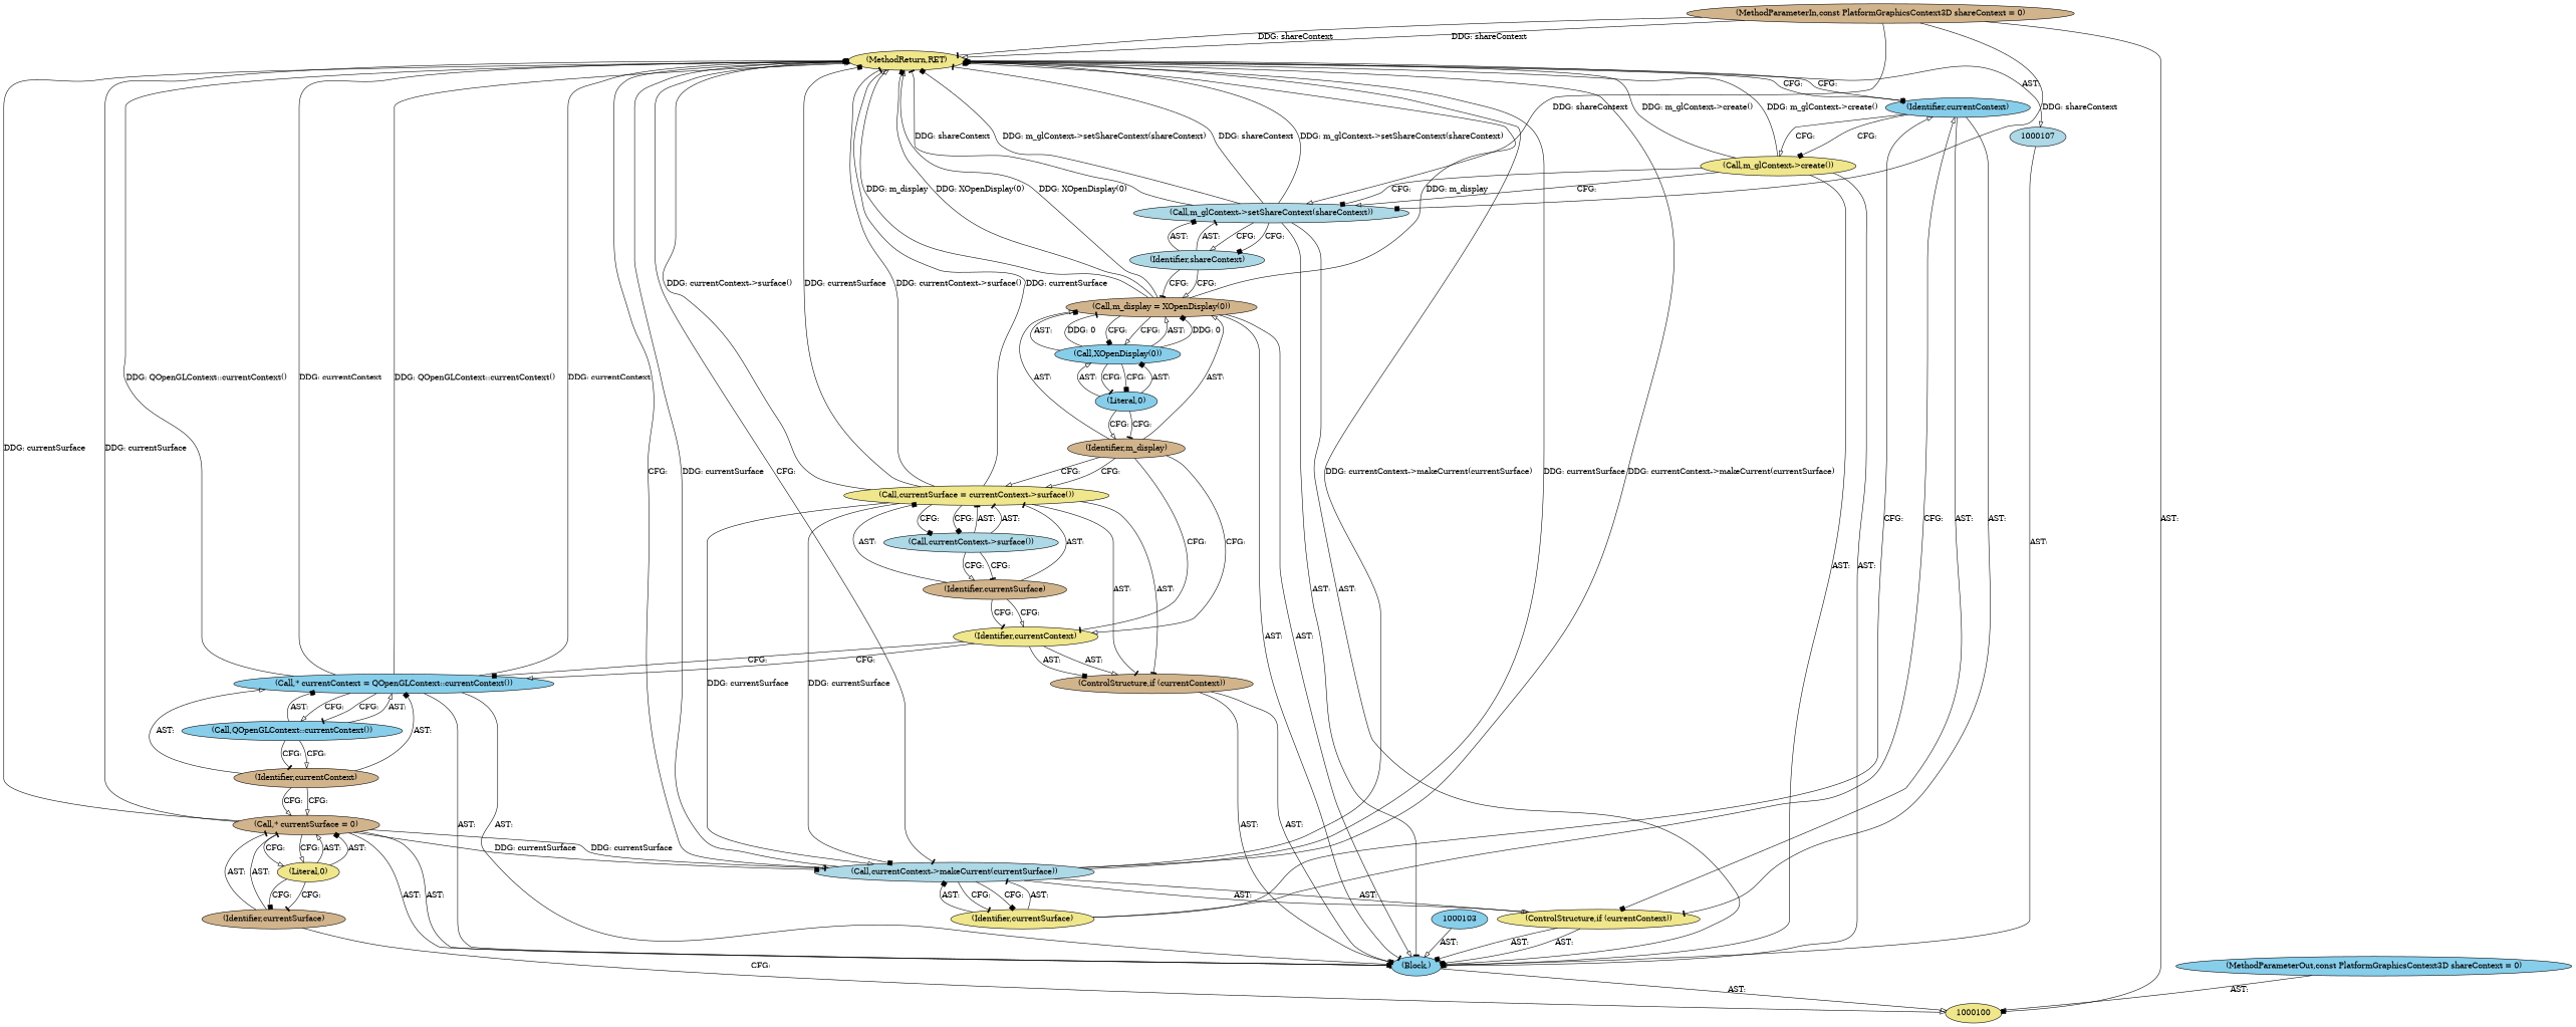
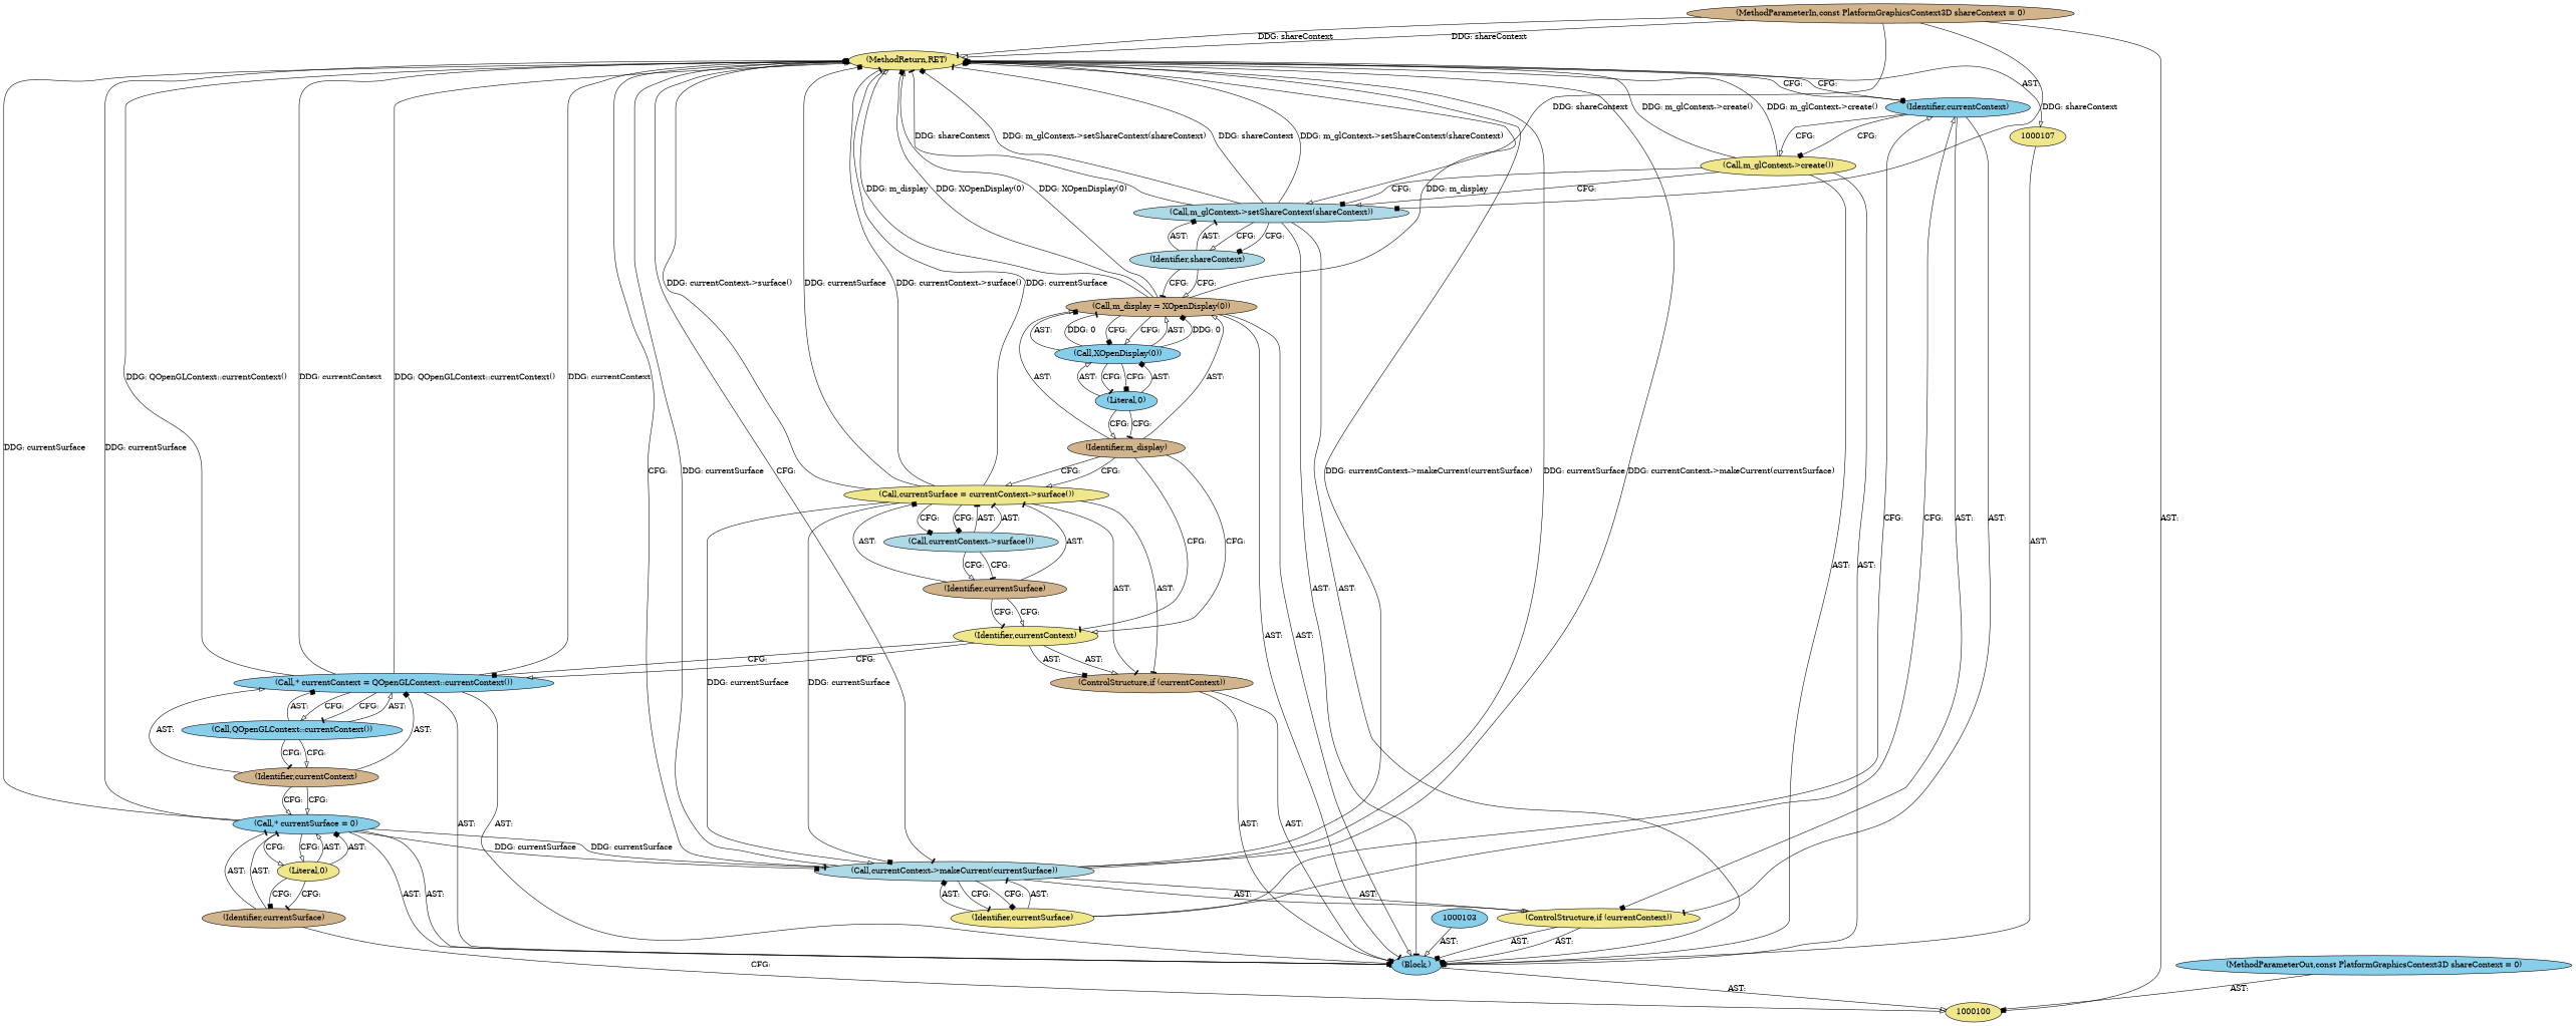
  digraph {
    node [fillcolor=khaki style=filled]
    edge [arrowhead=onormal]
    n1 [fillcolor=tan label="(MethodParameterIn,const PlatformGraphicsContext3D shareContext = 0)"]
    n2 [label="(MethodReturn,RET)"]
    n3 [fillcolor=lightblue label="(Call,m_glContext->setShareContext(shareContext))"]
    1000100
    n5 [fillcolor=skyblue label="(Identifier,currentContext)"]
    n6 [fillcolor=lightblue label="(Call,currentContext->makeCurrent(currentSurface))"]
-   1000107 [fillcolor=lightblue]
+   1000107
    n8 [fillcolor=skyblue label="(Block,)"]
    n9 [fillcolor=lightblue label="(Identifier,shareContext)"]
    n10 [fillcolor=skyblue label="(MethodParameterOut,const PlatformGraphicsContext3D shareContext = 0)"]
    n11 [label="(Call,m_glContext->create())"]
    n12 [label="(ControlStructure,if (currentContext))"]
    n13 [label="(Identifier,currentSurface)"]
-   n14 [fillcolor=tan label="(Call,* currentSurface = 0)"]
+   n14 [fillcolor=skyblue label="(Call,* currentSurface = 0)"]
    n15 [label="(Literal,0)"]
    n16 [fillcolor=tan label="(Identifier,currentSurface)"]
    n17 [fillcolor=skyblue label="(Call,* currentContext = QOpenGLContext::currentContext())"]
    n18 [fillcolor=skyblue label="(Call,QOpenGLContext::currentContext())"]
    n19 [fillcolor=tan label="(Identifier,currentContext)"]
    n20 [label="(Identifier,currentContext)"]
    n21 [fillcolor=tan label="(ControlStructure,if (currentContext))"]
    n22 [label="(Call,currentSurface = currentContext->surface())"]
    n23 [fillcolor=lightblue label="(Call,currentContext->surface())"]
    n24 [fillcolor=tan label="(Identifier,currentSurface)"]
    n25 [fillcolor=skyblue label="(Call,XOpenDisplay(0))"]
    n26 [fillcolor=skyblue label="(Literal,0)"]
    n27 [fillcolor=tan label="(Call,m_display = XOpenDisplay(0))"]
    n28 [fillcolor=tan label="(Identifier,m_display)"]
    1000103 [fillcolor=skyblue]
    n1 -> n2 [label="DDG: shareContext"]
    n1 -> n2 [arrowhead=tee label="DDG: shareContext"]
    n1 -> n3 [label="DDG: shareContext"]
    n1 -> n3 [arrowhead=box label="DDG: shareContext"]
    n1 -> 1000100 [arrowhead=box label="AST: "]
    n2 -> n5 [arrowhead=box label="CFG: "]
    n2 -> n5 [arrowhead=tee label="CFG: "]
    n2 -> n6 [label="CFG: "]
    n2 -> n6 [arrowhead=tee label="CFG: "]
    n2 -> 1000107 [label="AST: "]
    n3 -> n2 [arrowhead=tee label="DDG: shareContext"]
    n3 -> n2 [arrowhead=box label="DDG: m_glContext->setShareContext(shareContext)"]
    n3 -> n2 [arrowhead=tee label="DDG: shareContext"]
    n3 -> n2 [arrowhead=tee label="DDG: m_glContext->setShareContext(shareContext)"]
    n3 -> n8 [arrowhead=tee label="AST: "]
    n3 -> n8 [arrowhead=box label="AST: "]
    n3 -> n9 [label="CFG: "]
    n3 -> n9 [arrowhead=box label="CFG: "]
    n5 -> n11 [arrowhead=box label="CFG: "]
    n5 -> n11 [label="CFG: "]
    n5 -> n12 [arrowhead=tee label="AST: "]
    n5 -> n12 [arrowhead=box label="AST: "]
    n6 -> n2 [arrowhead=box label="DDG: currentSurface"]
    n6 -> n2 [arrowhead=box label="DDG: currentContext->makeCurrent(currentSurface)"]
    n6 -> n2 [arrowhead=box label="DDG: currentSurface"]
    n6 -> n2 [label="DDG: currentContext->makeCurrent(currentSurface)"]
    n6 -> n12 [label="AST: "]
    n6 -> n12 [label="AST: "]
    n6 -> n13 [arrowhead=tee label="CFG: "]
    n6 -> n13 [arrowhead=box label="CFG: "]
    1000107 -> n8 [arrowhead=tee label="AST: "]
    n8 -> 1000100 [label="AST: "]
    n9 -> n3 [arrowhead=box label="AST: "]
    n9 -> n3 [arrowhead=tee label="AST: "]
    n9 -> n27 [label="CFG: "]
    n9 -> n27 [arrowhead=tee label="CFG: "]
    n10 -> 1000100 [label="AST: "]
    n11 -> n2 [arrowhead=tee label="DDG: m_glContext->create()"]
    n11 -> n2 [label="DDG: m_glContext->create()"]
    n11 -> n3 [label="CFG: "]
    n11 -> n3 [arrowhead=box label="CFG: "]
    n11 -> n8 [arrowhead=box label="AST: "]
    n11 -> n8 [label="AST: "]
    n12 -> n8 [arrowhead=box label="AST: "]
    n12 -> n8 [arrowhead=box label="AST: "]
    n13 -> n5 [label="CFG: "]
    n13 -> n5 [label="CFG: "]
    n13 -> n6 [arrowhead=tee label="AST: "]
    n13 -> n6 [arrowhead=box label="AST: "]
    n14 -> n2 [arrowhead=box label="DDG: currentSurface"]
    n14 -> n2 [arrowhead=box label="DDG: currentSurface"]
    n14 -> n6 [arrowhead=tee label="DDG: currentSurface"]
    n14 -> n6 [arrowhead=box label="DDG: currentSurface"]
    n14 -> n8 [arrowhead=tee label="AST: "]
    n14 -> n8 [arrowhead=box label="AST: "]
    n14 -> n15 [label="CFG: "]
    n14 -> n15 [label="CFG: "]
    n15 -> n14 [label="AST: "]
    n15 -> n14 [arrowhead=box label="AST: "]
    n15 -> n16 [arrowhead=tee label="CFG: "]
    n15 -> n16 [arrowhead=box label="CFG: "]
    n16 -> 1000100 [label="CFG: "]
    n16 -> n14 [arrowhead=tee label="AST: "]
    n16 -> n14 [arrowhead=tee label="AST: "]
    n17 -> n2 [arrowhead=box label="DDG: currentContext"]
    n17 -> n2 [arrowhead=tee label="DDG: QOpenGLContext::currentContext()"]
    n17 -> n2 [label="DDG: currentContext"]
    n17 -> n2 [label="DDG: QOpenGLContext::currentContext()"]
    n17 -> n8 [arrowhead=tee label="AST: "]
    n17 -> n8 [arrowhead=tee label="AST: "]
    n17 -> n18 [label="CFG: "]
    n17 -> n18 [arrowhead=tee label="CFG: "]
    n18 -> n17 [label="AST: "]
    n18 -> n17 [arrowhead=box label="AST: "]
    n18 -> n19 [arrowhead=tee label="CFG: "]
    n18 -> n19 [label="CFG: "]
    n19 -> n14 [label="CFG: "]
    n19 -> n14 [label="CFG: "]
    n19 -> n17 [arrowhead=box label="AST: "]
    n19 -> n17 [label="AST: "]
    n20 -> n17 [arrowhead=box label="CFG: "]
    n20 -> n17 [label="CFG: "]
    n20 -> n21 [label="AST: "]
    n20 -> n21 [arrowhead=box label="AST: "]
    n21 -> n8 [arrowhead=box label="AST: "]
    n21 -> n8 [label="AST: "]
    n22 -> n2 [label="DDG: currentSurface"]
    n22 -> n2 [label="DDG: currentContext->surface()"]
    n22 -> n2 [arrowhead=box label="DDG: currentSurface"]
    n22 -> n2 [arrowhead=tee label="DDG: currentContext->surface()"]
    n22 -> n6 [arrowhead=box label="DDG: currentSurface"]
    n22 -> n6 [label="DDG: currentSurface"]
    n22 -> n21 [arrowhead=tee label="AST: "]
    n22 -> n21 [arrowhead=tee label="AST: "]
    n22 -> n23 [arrowhead=box label="CFG: "]
    n22 -> n23 [arrowhead=box label="CFG: "]
    n23 -> n22 [arrowhead=tee label="AST: "]
    n23 -> n22 [arrowhead=tee label="AST: "]
    n23 -> n24 [label="CFG: "]
    n23 -> n24 [arrowhead=tee label="CFG: "]
    n24 -> n20 [arrowhead=tee label="CFG: "]
    n24 -> n20 [label="CFG: "]
    n24 -> n22 [arrowhead=box label="AST: "]
    n24 -> n22 [arrowhead=tee label="AST: "]
    n25 -> n26 [arrowhead=tee label="CFG: "]
    n25 -> n26 [arrowhead=box label="CFG: "]
    n25 -> n27 [label="AST: "]
    n25 -> n27 [arrowhead=box label="DDG: 0"]
    n25 -> n27 [arrowhead=box label="AST: "]
    n25 -> n27 [arrowhead=tee label="DDG: 0"]
    n26 -> n25 [arrowhead=box label="AST: "]
    n26 -> n25 [label="AST: "]
    n26 -> n28 [label="CFG: "]
    n26 -> n28 [arrowhead=tee label="CFG: "]
    n27 -> n2 [label="DDG: m_display"]
    n27 -> n2 [label="DDG: XOpenDisplay(0)"]
    n27 -> n2 [arrowhead=box label="DDG: m_display"]
    n27 -> n2 [arrowhead=box label="DDG: XOpenDisplay(0)"]
    n27 -> n8 [arrowhead=tee label="AST: "]
    n27 -> n8 [label="AST: "]
    n27 -> n25 [arrowhead=box label="CFG: "]
    n27 -> n25 [label="CFG: "]
    n28 -> n20 [label="CFG: "]
    n28 -> n20 [arrowhead=tee label="CFG: "]
    n28 -> n22 [label="CFG: "]
    n28 -> n22 [label="CFG: "]
    n28 -> n27 [label="AST: "]
    n28 -> n27 [label="AST: "]
    1000103 -> n8 [label="AST: "]
  }
